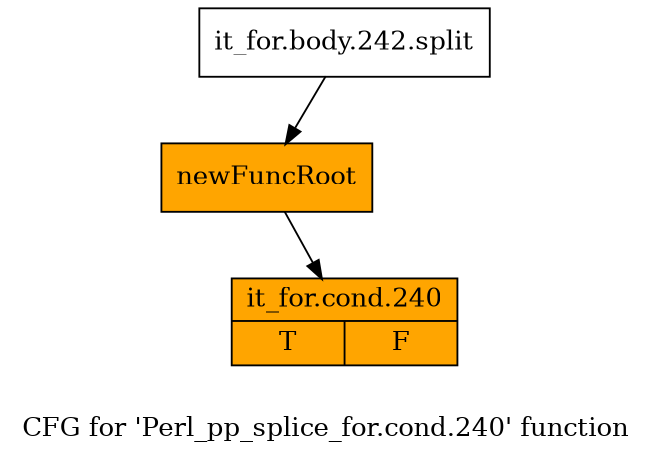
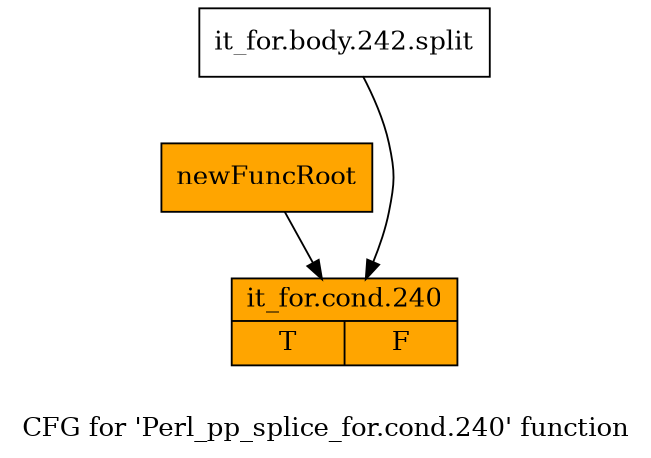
  digraph {
    label="CFG for 'Perl_pp_splice_for.cond.240' function"
    node [fillcolor=orange shape=record style=filled]
    n1 [label="{newFuncRoot}"]
    n2 [label="{it_for.cond.240|{<s0>T|<s1>F}}"]
    n3 [fillcolor=white label="{it_for.body.242.split}"]
    n1 -> n2
-   n3 -> n1
+   n3 -> n2
  }
